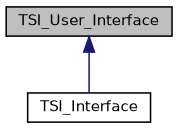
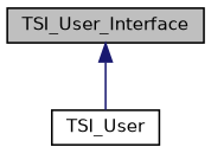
  digraph {
    node [color=black fontname=Helvetica fontsize=10 shape=record style=filled]
    n1 [fillcolor=grey75 fontcolor=black height=0.2 label=TSI_User_Interface width=0.4]
-   n2 [fillcolor=white height=0.2 label=TSI_Interface width=0.4]
+   n2 [fillcolor=white height=0.2 label=TSI_User width=0.4]
    n1 -> n2 [color=midnightblue dir=back fontname=Helvetica fontsize=10 labelfontname=Helvetica labelfontsize=10 style=solid]
  }
